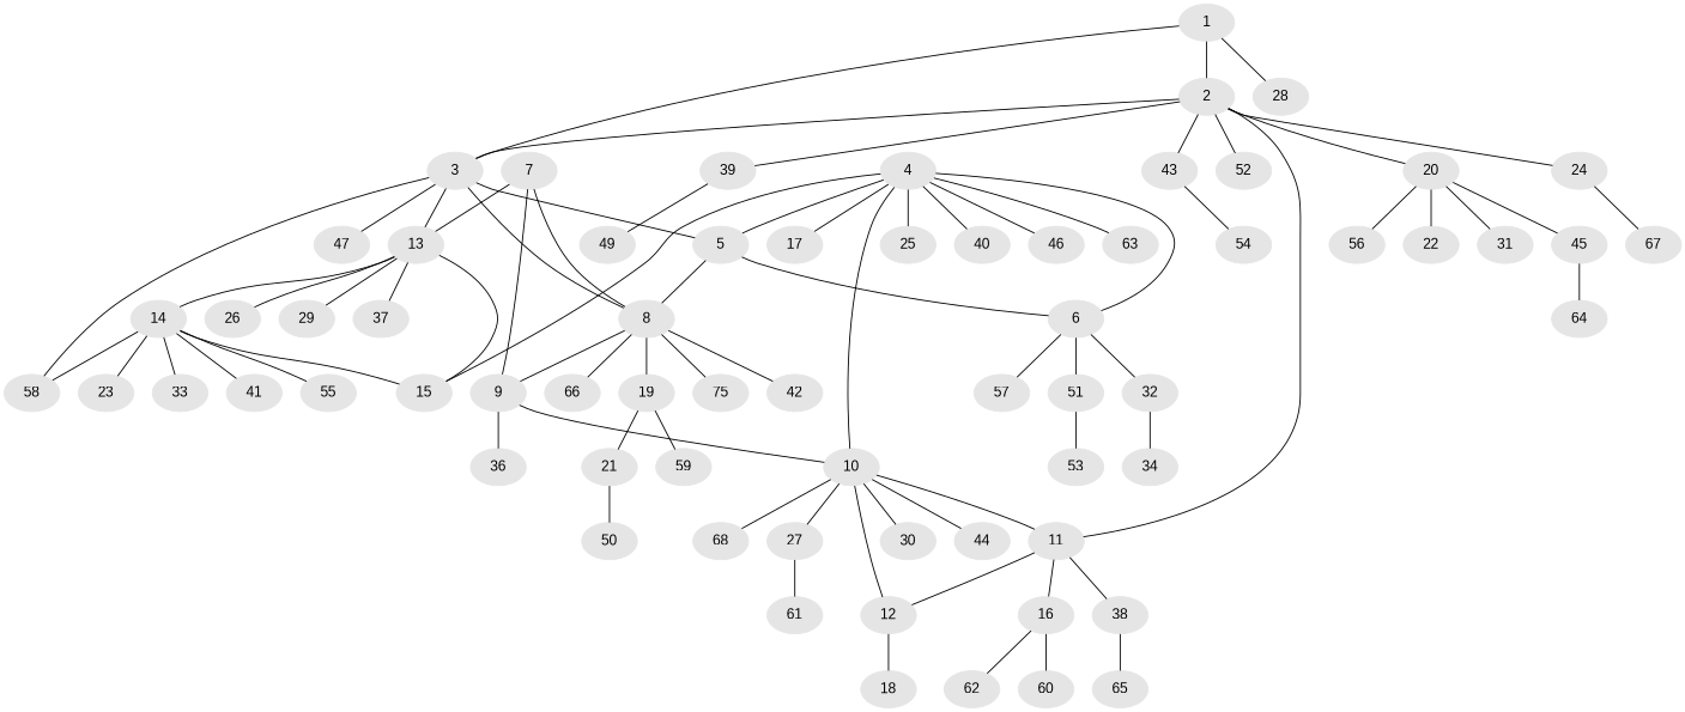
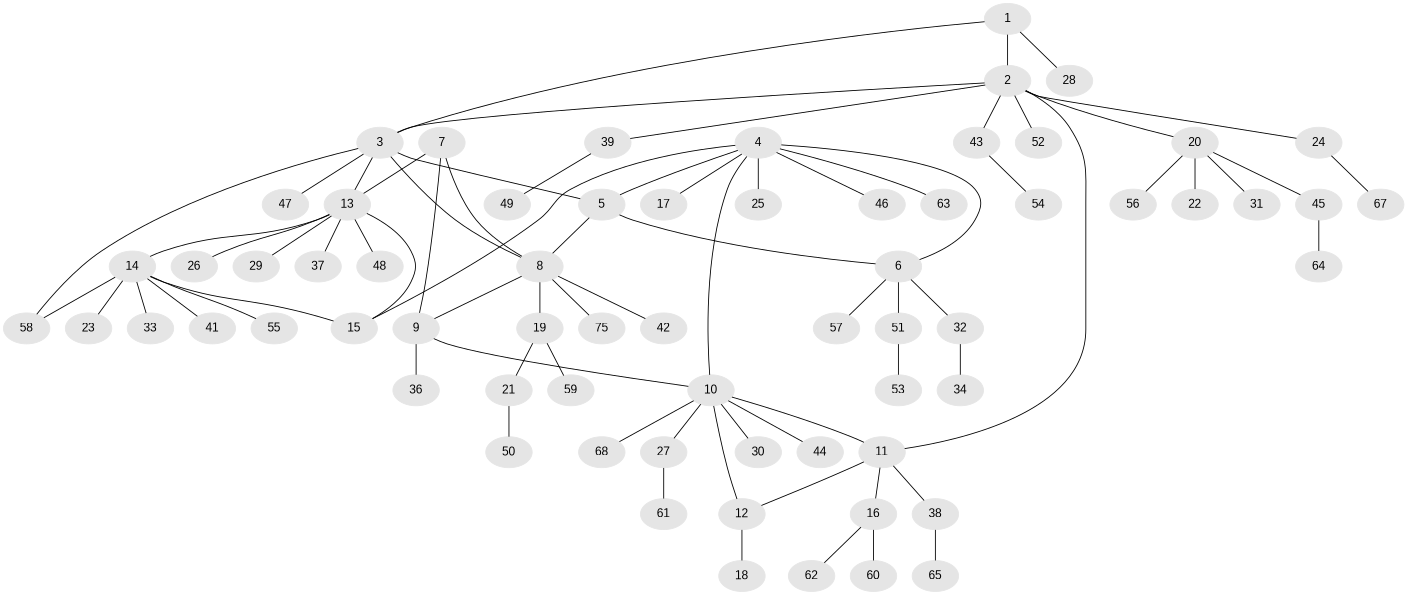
  graph {
    fontname="Liberation Sans"
    node [color=gray90 fontname="Liberation Sans" style=filled]
    edge [fontname="Liberation Sans"]
    1
    2
    3
    28
    11
    20
    24
    39
    43
    52
    5
    8
    13
    47
    58
    12
    16
    38
    22
    31
    45
    56
    67
    49
    54
    6
    9
    19
    n29 [label=75]
    42
-   66
    15
    14
    26
    29
    37
+   48
    4
    10
    17
    25
-   40
    46
    63
    32
    51
    57
    27
    30
    44
    68
    34
    53
    7
    36
    21
    59
    18
    61
    60
    62
    65
    23
    33
    41
    55
    50
    64
    1 -- 2
    1 -- 3
    1 -- 28
    2 -- 3
    2 -- 11
    2 -- 20
    2 -- 24
    2 -- 39
    2 -- 43
    2 -- 52
    3 -- 5
    3 -- 8
    3 -- 13
    3 -- 47
    3 -- 58
    11 -- 12
    11 -- 16
    11 -- 38
    20 -- 22
    20 -- 31
    20 -- 45
    20 -- 56
    24 -- 67
    39 -- 49
    43 -- 54
    5 -- 8
    5 -- 6
    8 -- 9
    8 -- 19
    8 -- n29
    8 -- 42
-   8 -- 66
    13 -- 15
    13 -- 14
    13 -- 26
    13 -- 29
    13 -- 37
+   13 -- 48
    12 -- 18
    16 -- 60
    16 -- 62
    38 -- 65
    45 -- 64
    6 -- 32
    6 -- 51
    6 -- 57
    9 -- 10
    9 -- 36
    19 -- 21
    19 -- 59
    14 -- 58
    14 -- 15
    14 -- 23
    14 -- 33
    14 -- 41
    14 -- 55
    4 -- 5
    4 -- 6
    4 -- 15
    4 -- 10
    4 -- 17
    4 -- 25
-   4 -- 40
    4 -- 46
    4 -- 63
    10 -- 11
    10 -- 12
    10 -- 27
    10 -- 30
    10 -- 44
    10 -- 68
    32 -- 34
    51 -- 53
    27 -- 61
    7 -- 8
    7 -- 13
    7 -- 9
    21 -- 50
  }
